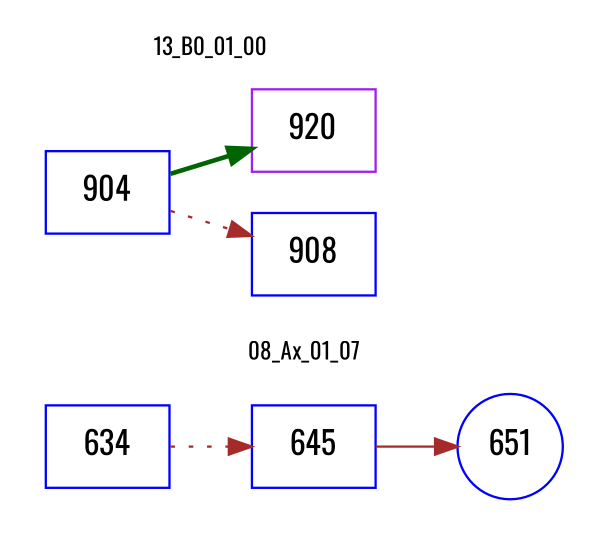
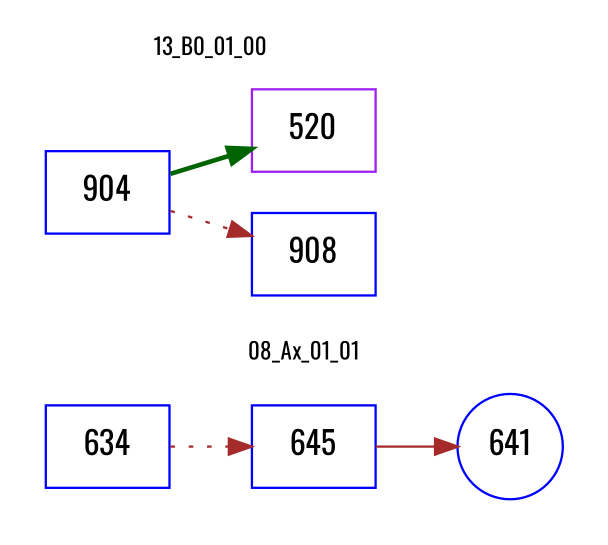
  digraph {
    fontname=Oswald
    rankdir=LR
    node [color=blue fontname=Oswald shape=box]
    edge [color=brown fontname=Oswald style=dotted]
    n1 [label=634]
-   n2 [label=651 shape=circle]
+   n2 [label=641 shape=circle]
    n3 [label=645]
    n4 [label=904]
    n5 [label=908]
-   n6 [color=purple label=920]
+   n6 [color=purple label=520]
    subgraph cluster_1 {
      color=white
      fontsize=10
-     label="08_Ax_01_07"
+     label="08_Ax_01_01"
      n1
      n2
      n3
    }
    subgraph cluster_2 {
      color=white
      fontsize=10
      label="13_B0_01_00"
      n4
      n5
      n6
    }
    n1 -> n3
    n3 -> n2 [style=solid]
    n4 -> n5
    n4 -> n6 [color=darkgreen style=bold]
  }
